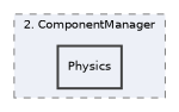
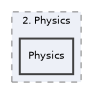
  digraph {
    compound=true
    n1 [color=grey25 fillcolor="#edf0f7" fontname=Helvetica fontsize=10 label=Physics shape=box style="filled,bold,"]
    subgraph cluster_1 {
      bgcolor="#edf0f7"
      fontname=Helvetica
      fontsize=10
-     label="2. ComponentManager"
+     label="2. Physics"
      pencolor=grey50
      style="filled,dashed,"
      n1
    }
  }
